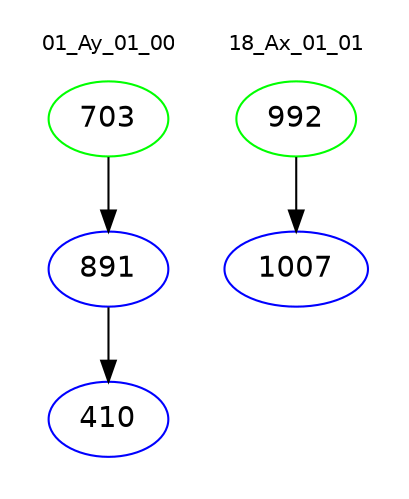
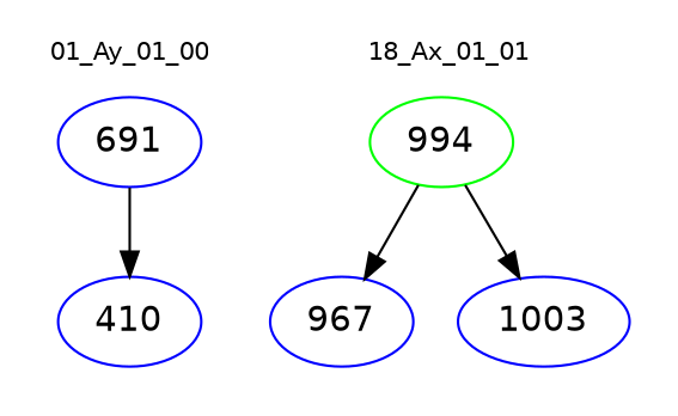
  digraph {
    fontname="DejaVu Sans"
    node [color=blue fontname="DejaVu Sans"]
    edge [color=black fontname="DejaVu Sans"]
-   n1 [color=green label=703]
-   n2 [label=891]
+   n2 [label=691]
    n3 [label=410]
-   n4 [color=green label=992]
-   n6 [label=1007]
+   n4 [color=green label=994]
+   n5 [label=967]
+   n6 [label=1003]
    subgraph cluster_1 {
      color=white
      fontsize=10
      label="01_Ay_01_00"
-     n1
      n2
      n3
    }
    subgraph cluster_2 {
      color=white
      fontsize=10
      label="18_Ax_01_01"
      n4
+     n5
      n6
    }
-   n1 -> n2
    n2 -> n3
+   n4 -> n5
    n4 -> n6
  }
